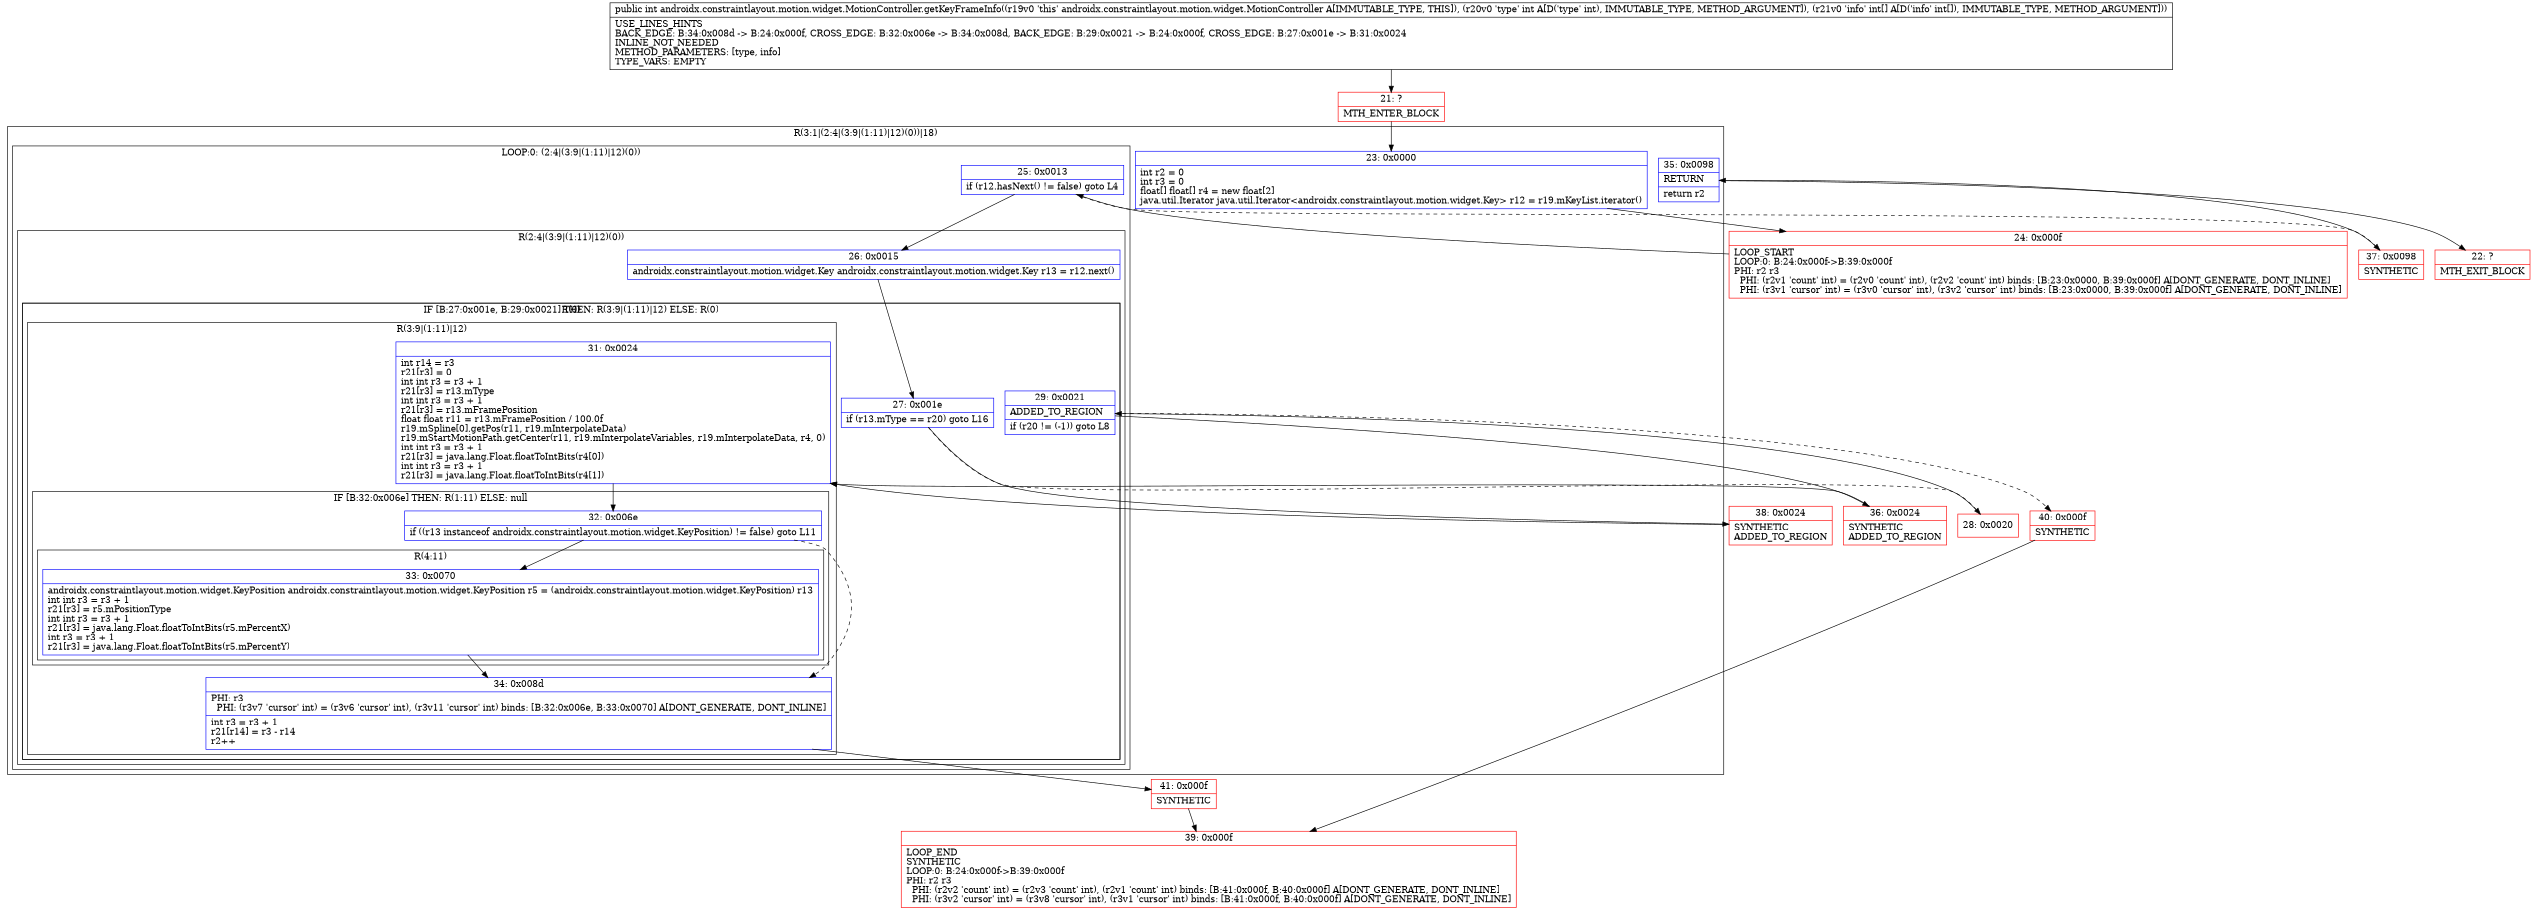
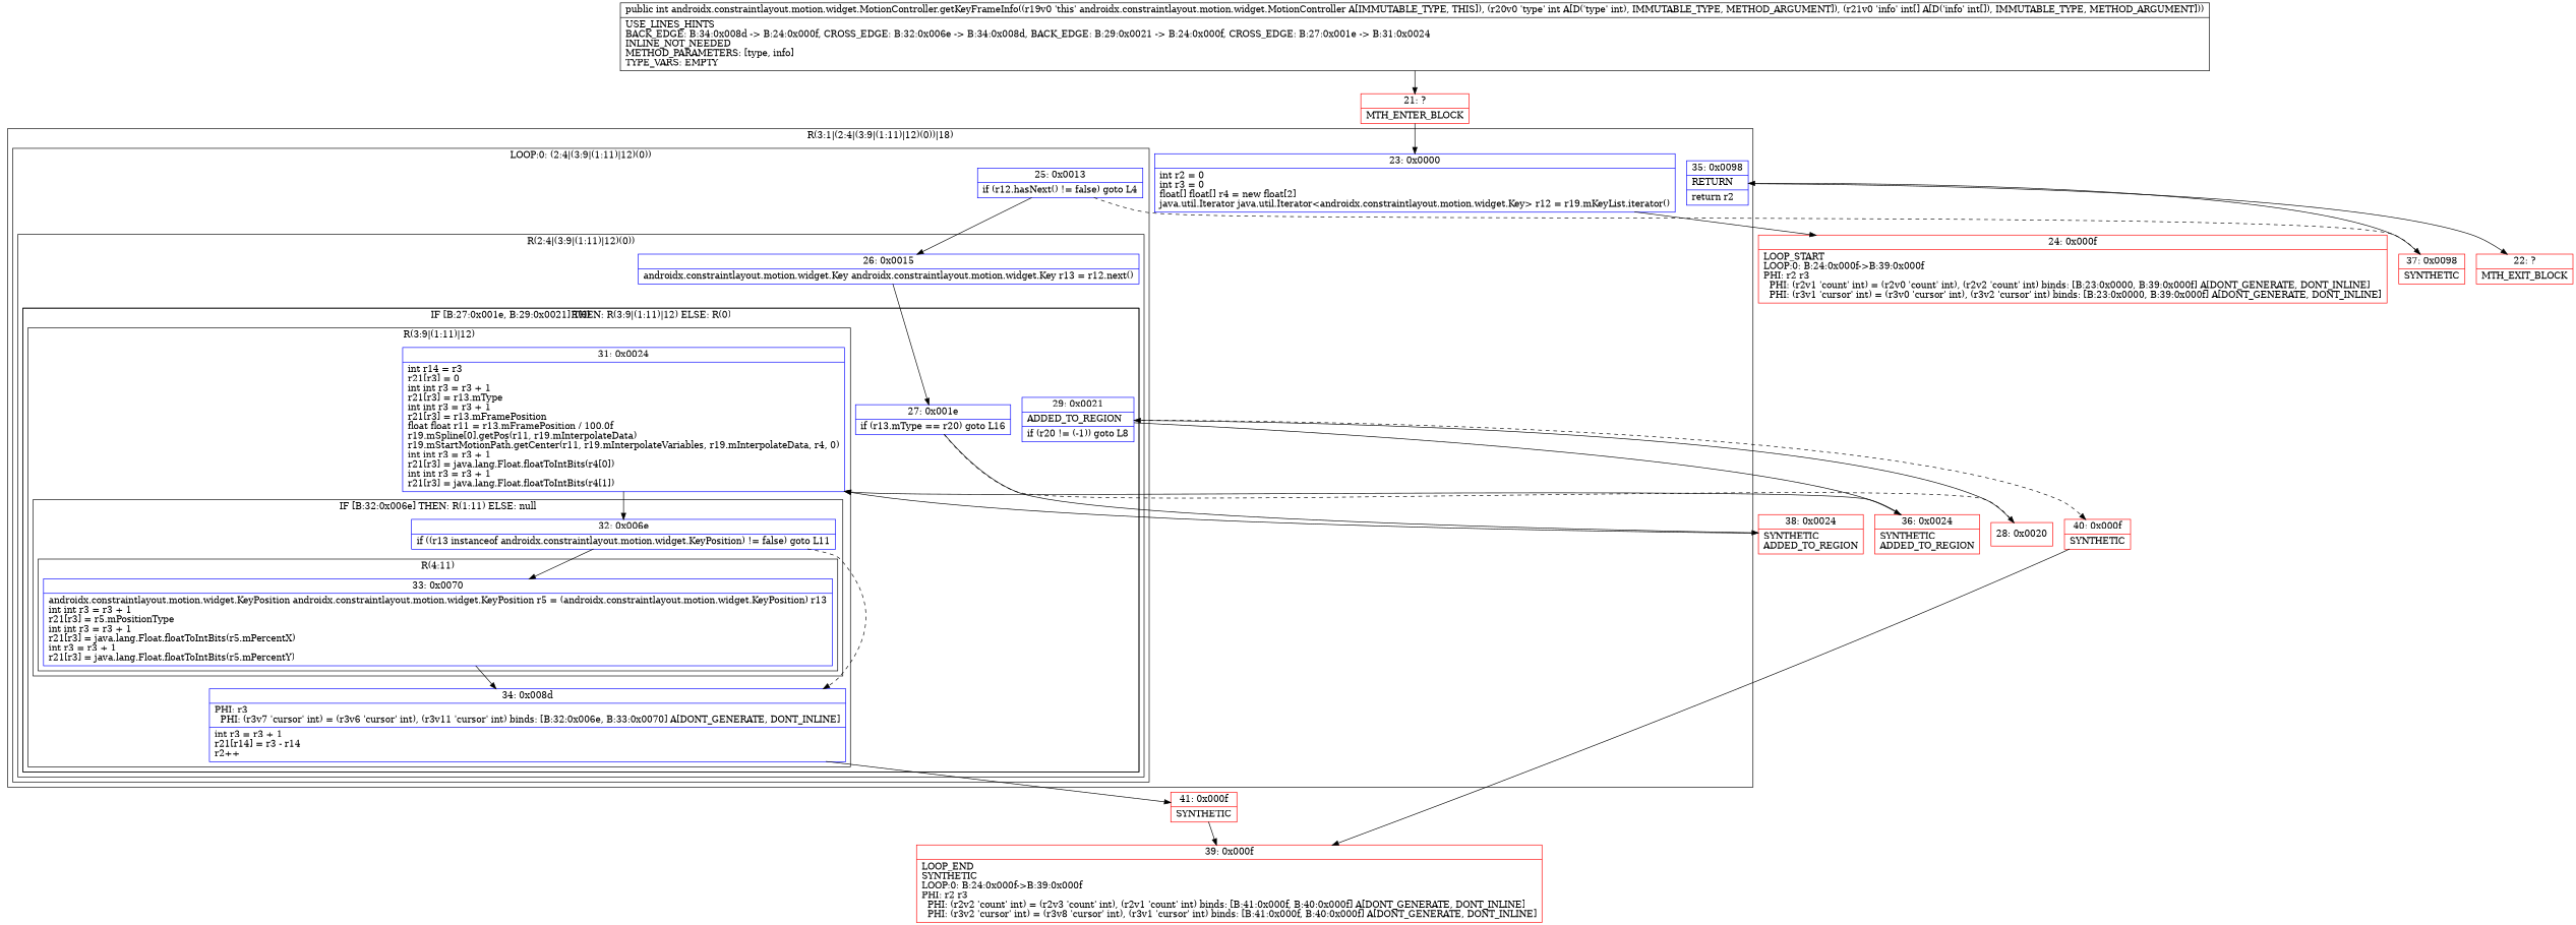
  digraph {
    node [color=blue shape=record]
    n1 [label="{33\:\ 0x0070|androidx.constraintlayout.motion.widget.KeyPosition androidx.constraintlayout.motion.widget.KeyPosition r5 = (androidx.constraintlayout.motion.widget.KeyPosition) r13\lint int r3 = r3 + 1\lr21[r3] = r5.mPositionType\lint int r3 = r3 + 1\lr21[r3] = java.lang.Float.floatToIntBits(r5.mPercentX)\lint r3 = r3 + 1\lr21[r3] = java.lang.Float.floatToIntBits(r5.mPercentY)\l}"]
    n2 [label="{32\:\ 0x006e|if ((r13 instanceof androidx.constraintlayout.motion.widget.KeyPosition) != false) goto L11\l}"]
    n3 [label="{31\:\ 0x0024|int r14 = r3\lr21[r3] = 0\lint int r3 = r3 + 1\lr21[r3] = r13.mType\lint int r3 = r3 + 1\lr21[r3] = r13.mFramePosition\lfloat float r11 = r13.mFramePosition \/ 100.0f\lr19.mSpline[0].getPos(r11, r19.mInterpolateData)\lr19.mStartMotionPath.getCenter(r11, r19.mInterpolateVariables, r19.mInterpolateData, r4, 0)\lint int r3 = r3 + 1\lr21[r3] = java.lang.Float.floatToIntBits(r4[0])\lint int r3 = r3 + 1\lr21[r3] = java.lang.Float.floatToIntBits(r4[1])\l}"]
    n4 [label="{34\:\ 0x008d|PHI: r3 \l  PHI: (r3v7 'cursor' int) = (r3v6 'cursor' int), (r3v11 'cursor' int) binds: [B:32:0x006e, B:33:0x0070] A[DONT_GENERATE, DONT_INLINE]\l|int r3 = r3 + 1\lr21[r14] = r3 \- r14\lr2++\l}"]
    n5 [label="{27\:\ 0x001e|if (r13.mType == r20) goto L16\l}"]
    n6 [label="{29\:\ 0x0021|ADDED_TO_REGION\l|if (r20 != (\-1)) goto L8\l}"]
    n7 [label="{26\:\ 0x0015|androidx.constraintlayout.motion.widget.Key androidx.constraintlayout.motion.widget.Key r13 = r12.next()\l}"]
    n8 [label="{25\:\ 0x0013|if (r12.hasNext() != false) goto L4\l}"]
    n9 [label="{23\:\ 0x0000|int r2 = 0\lint r3 = 0\lfloat[] float[] r4 = new float[2]\ljava.util.Iterator java.util.Iterator\<androidx.constraintlayout.motion.widget.Key\> r12 = r19.mKeyList.iterator()\l}"]
    n10 [label="{35\:\ 0x0098|RETURN\l|return r2\l}"]
    n11 [color=red label="{41\:\ 0x000f|SYNTHETIC\l}"]
    n12 [color=red label="{28\:\ 0x0020}"]
    n13 [color=red label="{38\:\ 0x0024|SYNTHETIC\lADDED_TO_REGION\l}"]
    n14 [color=red label="{36\:\ 0x0024|SYNTHETIC\lADDED_TO_REGION\l}"]
    n15 [color=red label="{40\:\ 0x000f|SYNTHETIC\l}"]
    n16 [color=red label="{37\:\ 0x0098|SYNTHETIC\l}"]
    n17 [color=red label="{24\:\ 0x000f|LOOP_START\lLOOP:0: B:24:0x000f\-\>B:39:0x000f\lPHI: r2 r3 \l  PHI: (r2v1 'count' int) = (r2v0 'count' int), (r2v2 'count' int) binds: [B:23:0x0000, B:39:0x000f] A[DONT_GENERATE, DONT_INLINE]\l  PHI: (r3v1 'cursor' int) = (r3v0 'cursor' int), (r3v2 'cursor' int) binds: [B:23:0x0000, B:39:0x000f] A[DONT_GENERATE, DONT_INLINE]\l}"]
    n18 [color=red label="{22\:\ ?|MTH_EXIT_BLOCK\l}"]
    n19 [color=red label="{39\:\ 0x000f|LOOP_END\lSYNTHETIC\lLOOP:0: B:24:0x000f\-\>B:39:0x000f\lPHI: r2 r3 \l  PHI: (r2v2 'count' int) = (r2v3 'count' int), (r2v1 'count' int) binds: [B:41:0x000f, B:40:0x000f] A[DONT_GENERATE, DONT_INLINE]\l  PHI: (r3v2 'cursor' int) = (r3v8 'cursor' int), (r3v1 'cursor' int) binds: [B:41:0x000f, B:40:0x000f] A[DONT_GENERATE, DONT_INLINE]\l}"]
    n20 [color=red label="{21\:\ ?|MTH_ENTER_BLOCK\l}"]
    n21 [label="{public int androidx.constraintlayout.motion.widget.MotionController.getKeyFrameInfo((r19v0 'this' androidx.constraintlayout.motion.widget.MotionController A[IMMUTABLE_TYPE, THIS]), (r20v0 'type' int A[D('type' int), IMMUTABLE_TYPE, METHOD_ARGUMENT]), (r21v0 'info' int[] A[D('info' int[]), IMMUTABLE_TYPE, METHOD_ARGUMENT]))  | USE_LINES_HINTS\lBACK_EDGE: B:34:0x008d \-\> B:24:0x000f, CROSS_EDGE: B:32:0x006e \-\> B:34:0x008d, BACK_EDGE: B:29:0x0021 \-\> B:24:0x000f, CROSS_EDGE: B:27:0x001e \-\> B:31:0x0024\lINLINE_NOT_NEEDED\lMETHOD_PARAMETERS: [type, info]\lTYPE_VARS: EMPTY\l}" color=""]
    subgraph cluster_1 {
      label="R(3:1|(2:4|(3:9|(1:11)|12)(0))|18)"
      n9
      n10
      subgraph cluster_2 {
        label="LOOP:0: (2:4|(3:9|(1:11)|12)(0))"
        n8
        subgraph cluster_3 {
          label="R(2:4|(3:9|(1:11)|12)(0))"
          n7
          subgraph cluster_4 {
            label="IF [B:27:0x001e, B:29:0x0021] THEN: R(3:9|(1:11)|12) ELSE: R(0)"
            n5
            n6
            subgraph cluster_5 {
              label="R(3:9|(1:11)|12)"
              n3
              n4
              subgraph cluster_6 {
                label="IF [B:32:0x006e] THEN: R(1:11) ELSE: null"
                n2
                subgraph cluster_7 {
                  label="R(4:11)"
                  n1
                }
              }
            }
            subgraph cluster_8 {
              label="R(0)"
            }
          }
        }
      }
    }
    n1 -> n4
    n2 -> n1
    n2 -> n4 [style=dashed]
    n3 -> n2
    n4 -> n11
    n5 -> n12 [style=dashed]
    n5 -> n13
    n6 -> n14
    n6 -> n15 [style=dashed]
    n7 -> n5
    n8 -> n7
    n8 -> n16 [style=dashed]
    n9 -> n17
    n10 -> n18
    n11 -> n19
    n12 -> n6
    n13 -> n3
    n14 -> n3
    n15 -> n19
    n16 -> n10
-   n17 -> n8
    n20 -> n9
    n21 -> n20
  }
